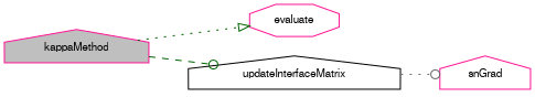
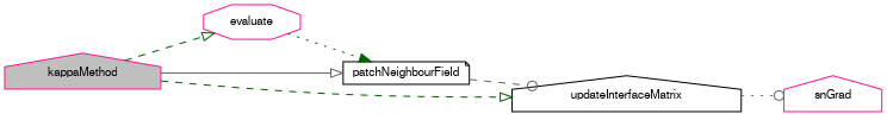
  digraph {
    rankdir=LR
    node [color=deeppink fontname=FreeSans fontsize=10 shape=house]
    edge [arrowhead=onormal color=darkgreen fontname=FreeSans fontsize=10 labelfontname=FreeSans labelfontsize=10 style=dashed]
    n1 [fillcolor=grey75 fontcolor=black height=0.2 label=kappaMethod style=filled width=0.4]
    n2 [height=0.2 label=evaluate shape=octagon width=0.4]
+   n3 [color=black height=0.2 label=patchNeighbourField shape=note width=0.4]
    n4 [color=black height=0.2 label=updateInterfaceMatrix width=0.4]
    n5 [height=0.2 label=snGrad width=0.4]
-   n1 -> n2 [style=dotted]
-   n1 -> n4 [arrowhead=odot]
+   n1 -> n2
+   n1 -> n3 [color=gray40 style=solid]
+   n1 -> n4
+   n2 -> n3 [arrowhead=normal style=dotted]
+   n3 -> n4 [arrowhead=odot color=gray40]
    n4 -> n5 [arrowhead=odot color=gray40 style=dotted]
  }
